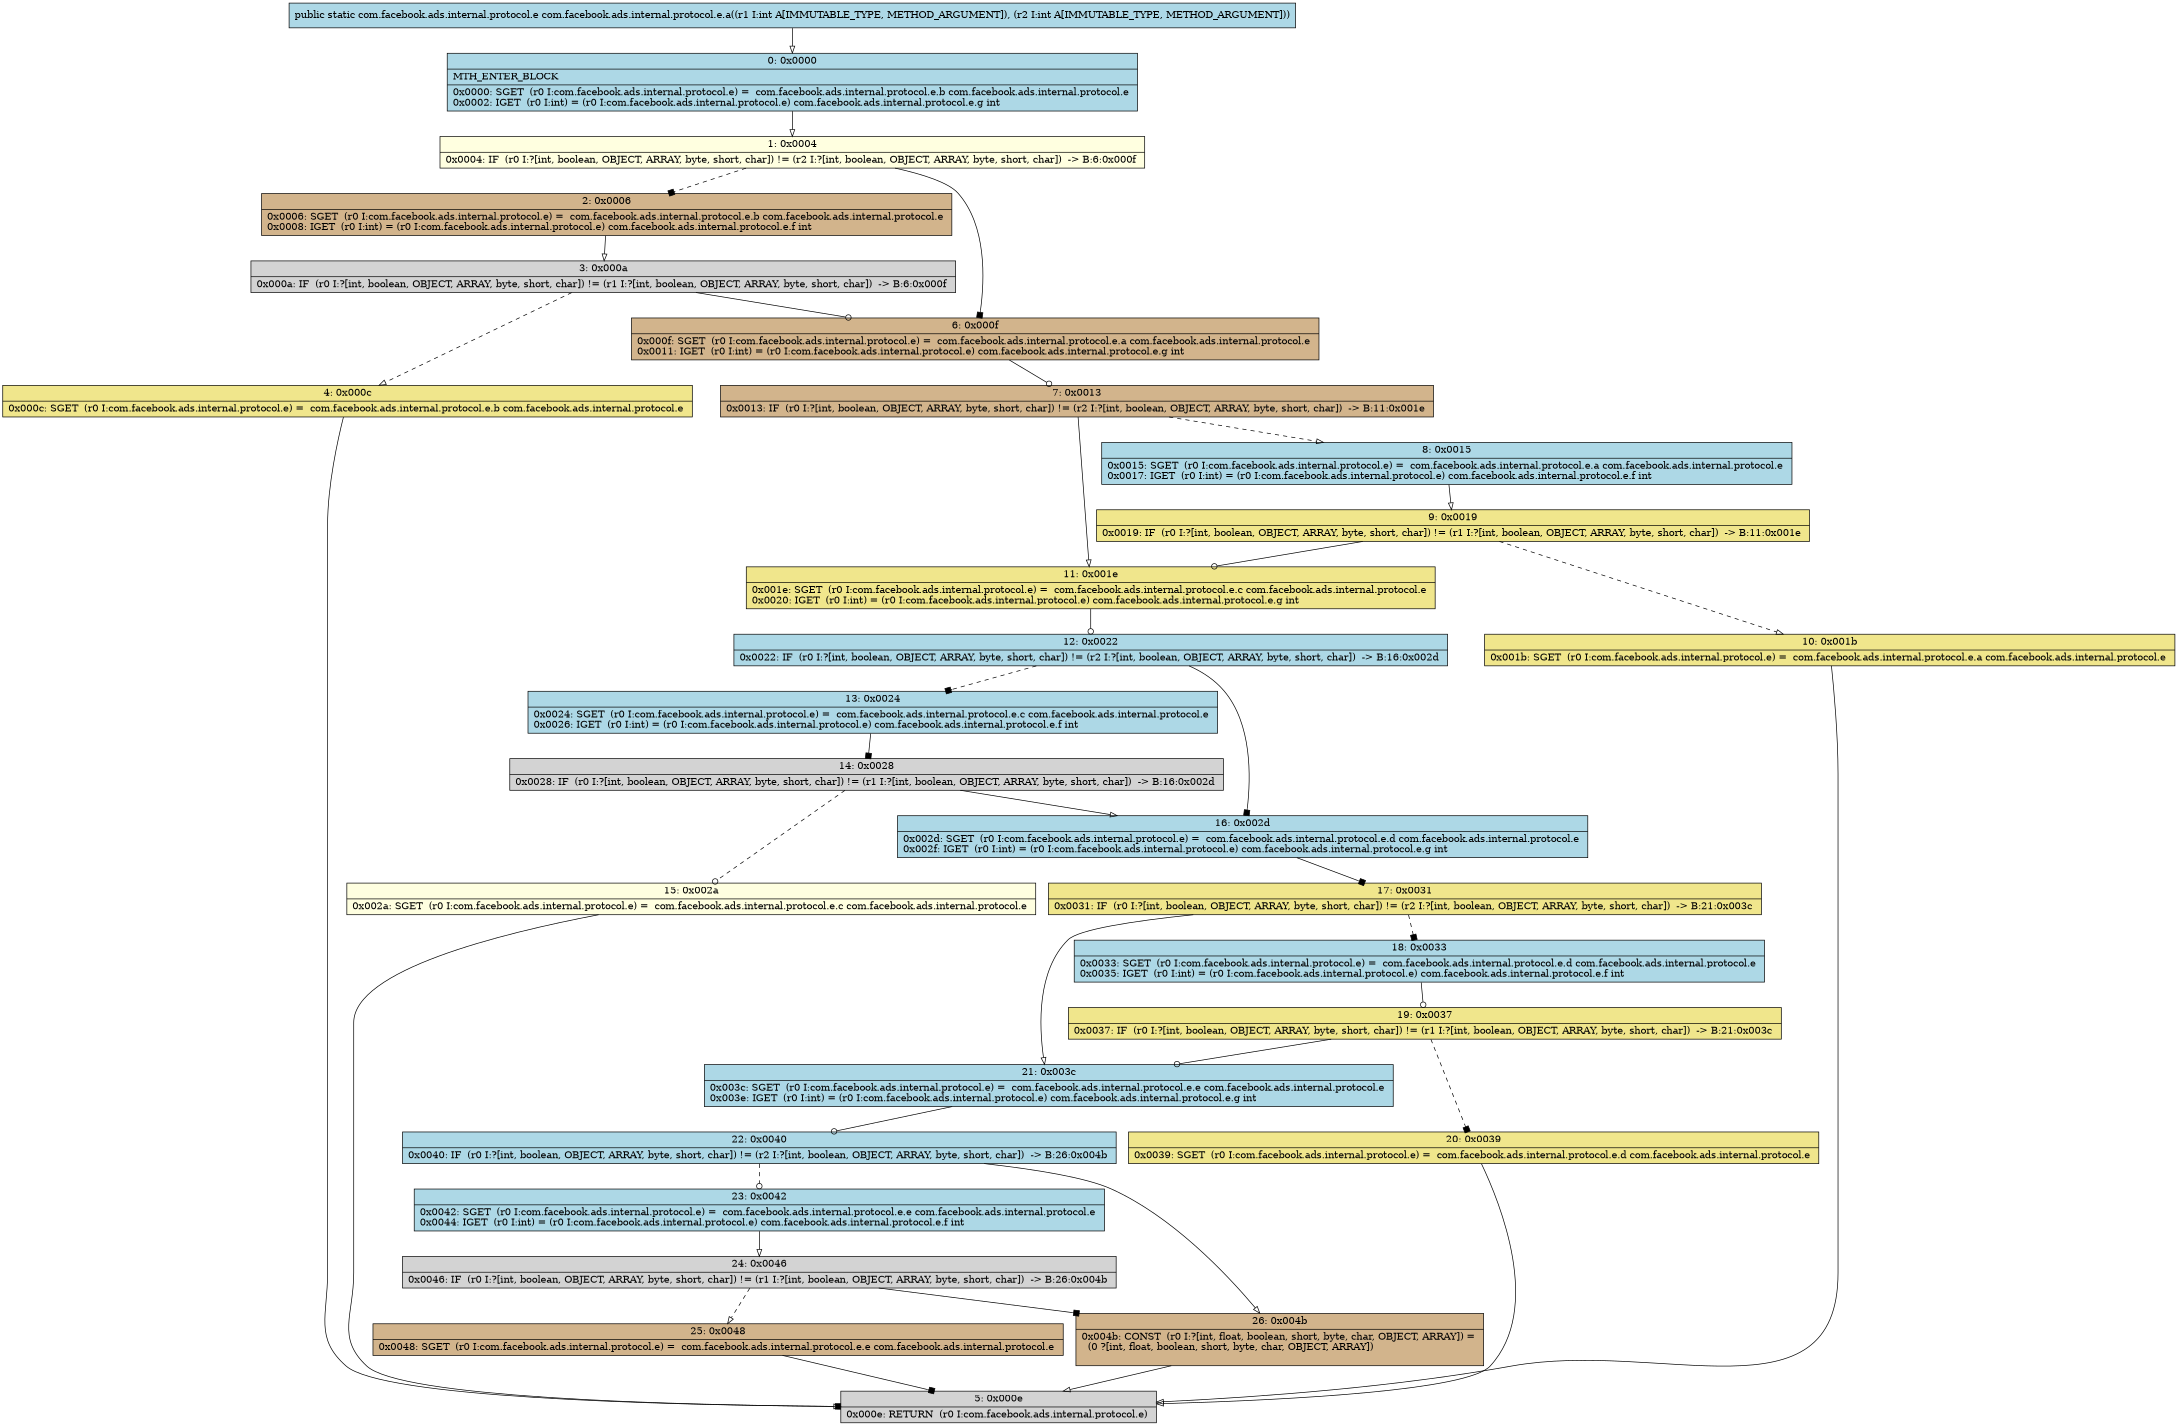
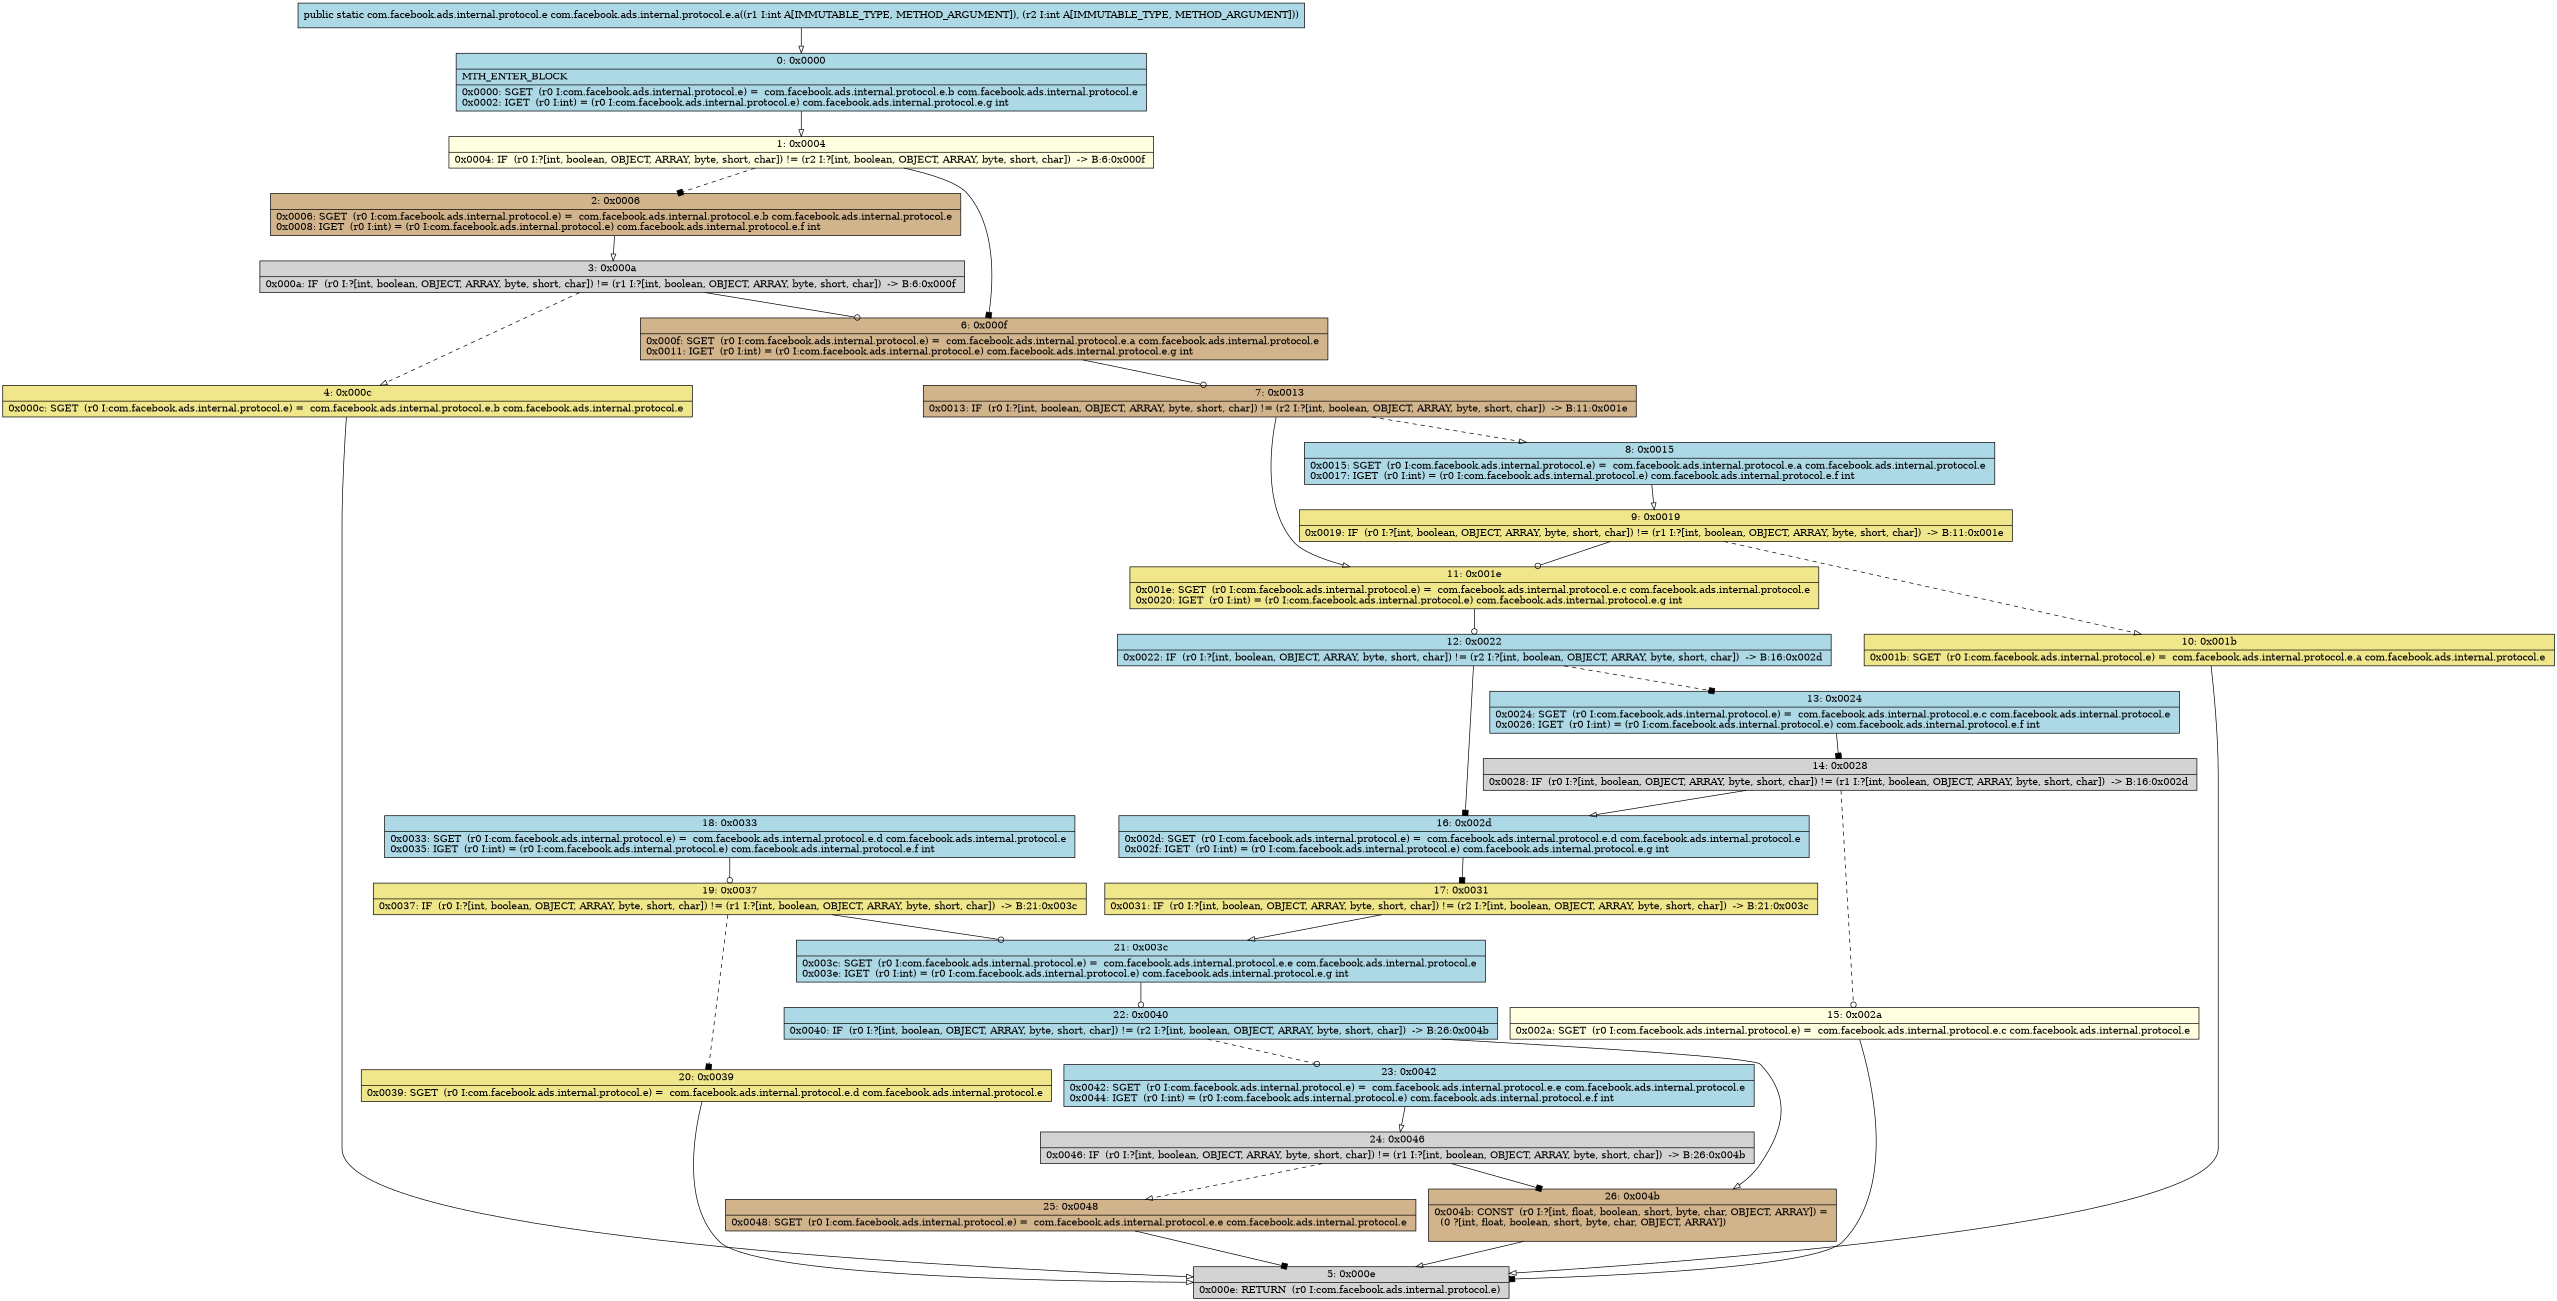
  digraph {
    node [fillcolor=lightblue shape=record style=filled]
    edge [arrowhead=onormal]
    n1 [label="{0\:\ 0x0000|MTH_ENTER_BLOCK\l|0x0000: SGET  (r0 I:com.facebook.ads.internal.protocol.e) =  com.facebook.ads.internal.protocol.e.b com.facebook.ads.internal.protocol.e \l0x0002: IGET  (r0 I:int) = (r0 I:com.facebook.ads.internal.protocol.e) com.facebook.ads.internal.protocol.e.g int \l}"]
    n2 [fillcolor=lightyellow label="{1\:\ 0x0004|0x0004: IF  (r0 I:?[int, boolean, OBJECT, ARRAY, byte, short, char]) != (r2 I:?[int, boolean, OBJECT, ARRAY, byte, short, char])  \-\> B:6:0x000f \l}"]
    n3 [fillcolor=tan label="{2\:\ 0x0006|0x0006: SGET  (r0 I:com.facebook.ads.internal.protocol.e) =  com.facebook.ads.internal.protocol.e.b com.facebook.ads.internal.protocol.e \l0x0008: IGET  (r0 I:int) = (r0 I:com.facebook.ads.internal.protocol.e) com.facebook.ads.internal.protocol.e.f int \l}"]
    n4 [fillcolor=tan label="{6\:\ 0x000f|0x000f: SGET  (r0 I:com.facebook.ads.internal.protocol.e) =  com.facebook.ads.internal.protocol.e.a com.facebook.ads.internal.protocol.e \l0x0011: IGET  (r0 I:int) = (r0 I:com.facebook.ads.internal.protocol.e) com.facebook.ads.internal.protocol.e.g int \l}"]
    n5 [fillcolor=lightgrey label="{3\:\ 0x000a|0x000a: IF  (r0 I:?[int, boolean, OBJECT, ARRAY, byte, short, char]) != (r1 I:?[int, boolean, OBJECT, ARRAY, byte, short, char])  \-\> B:6:0x000f \l}"]
    n6 [fillcolor=tan label="{7\:\ 0x0013|0x0013: IF  (r0 I:?[int, boolean, OBJECT, ARRAY, byte, short, char]) != (r2 I:?[int, boolean, OBJECT, ARRAY, byte, short, char])  \-\> B:11:0x001e \l}"]
    n7 [fillcolor=khaki label="{4\:\ 0x000c|0x000c: SGET  (r0 I:com.facebook.ads.internal.protocol.e) =  com.facebook.ads.internal.protocol.e.b com.facebook.ads.internal.protocol.e \l}"]
    n8 [fillcolor=lightgrey label="{5\:\ 0x000e|0x000e: RETURN  (r0 I:com.facebook.ads.internal.protocol.e) \l}"]
    n9 [label="{8\:\ 0x0015|0x0015: SGET  (r0 I:com.facebook.ads.internal.protocol.e) =  com.facebook.ads.internal.protocol.e.a com.facebook.ads.internal.protocol.e \l0x0017: IGET  (r0 I:int) = (r0 I:com.facebook.ads.internal.protocol.e) com.facebook.ads.internal.protocol.e.f int \l}"]
    n10 [fillcolor=khaki label="{11\:\ 0x001e|0x001e: SGET  (r0 I:com.facebook.ads.internal.protocol.e) =  com.facebook.ads.internal.protocol.e.c com.facebook.ads.internal.protocol.e \l0x0020: IGET  (r0 I:int) = (r0 I:com.facebook.ads.internal.protocol.e) com.facebook.ads.internal.protocol.e.g int \l}"]
    n11 [fillcolor=khaki label="{9\:\ 0x0019|0x0019: IF  (r0 I:?[int, boolean, OBJECT, ARRAY, byte, short, char]) != (r1 I:?[int, boolean, OBJECT, ARRAY, byte, short, char])  \-\> B:11:0x001e \l}"]
    n12 [label="{12\:\ 0x0022|0x0022: IF  (r0 I:?[int, boolean, OBJECT, ARRAY, byte, short, char]) != (r2 I:?[int, boolean, OBJECT, ARRAY, byte, short, char])  \-\> B:16:0x002d \l}"]
    n13 [fillcolor=khaki label="{10\:\ 0x001b|0x001b: SGET  (r0 I:com.facebook.ads.internal.protocol.e) =  com.facebook.ads.internal.protocol.e.a com.facebook.ads.internal.protocol.e \l}"]
    n14 [label="{13\:\ 0x0024|0x0024: SGET  (r0 I:com.facebook.ads.internal.protocol.e) =  com.facebook.ads.internal.protocol.e.c com.facebook.ads.internal.protocol.e \l0x0026: IGET  (r0 I:int) = (r0 I:com.facebook.ads.internal.protocol.e) com.facebook.ads.internal.protocol.e.f int \l}"]
    n15 [label="{16\:\ 0x002d|0x002d: SGET  (r0 I:com.facebook.ads.internal.protocol.e) =  com.facebook.ads.internal.protocol.e.d com.facebook.ads.internal.protocol.e \l0x002f: IGET  (r0 I:int) = (r0 I:com.facebook.ads.internal.protocol.e) com.facebook.ads.internal.protocol.e.g int \l}"]
    n16 [fillcolor=lightgrey label="{14\:\ 0x0028|0x0028: IF  (r0 I:?[int, boolean, OBJECT, ARRAY, byte, short, char]) != (r1 I:?[int, boolean, OBJECT, ARRAY, byte, short, char])  \-\> B:16:0x002d \l}"]
    n17 [fillcolor=khaki label="{17\:\ 0x0031|0x0031: IF  (r0 I:?[int, boolean, OBJECT, ARRAY, byte, short, char]) != (r2 I:?[int, boolean, OBJECT, ARRAY, byte, short, char])  \-\> B:21:0x003c \l}"]
    n18 [fillcolor=lightyellow label="{15\:\ 0x002a|0x002a: SGET  (r0 I:com.facebook.ads.internal.protocol.e) =  com.facebook.ads.internal.protocol.e.c com.facebook.ads.internal.protocol.e \l}"]
    n19 [label="{18\:\ 0x0033|0x0033: SGET  (r0 I:com.facebook.ads.internal.protocol.e) =  com.facebook.ads.internal.protocol.e.d com.facebook.ads.internal.protocol.e \l0x0035: IGET  (r0 I:int) = (r0 I:com.facebook.ads.internal.protocol.e) com.facebook.ads.internal.protocol.e.f int \l}"]
    n20 [label="{21\:\ 0x003c|0x003c: SGET  (r0 I:com.facebook.ads.internal.protocol.e) =  com.facebook.ads.internal.protocol.e.e com.facebook.ads.internal.protocol.e \l0x003e: IGET  (r0 I:int) = (r0 I:com.facebook.ads.internal.protocol.e) com.facebook.ads.internal.protocol.e.g int \l}"]
    n21 [fillcolor=khaki label="{19\:\ 0x0037|0x0037: IF  (r0 I:?[int, boolean, OBJECT, ARRAY, byte, short, char]) != (r1 I:?[int, boolean, OBJECT, ARRAY, byte, short, char])  \-\> B:21:0x003c \l}"]
    n22 [label="{22\:\ 0x0040|0x0040: IF  (r0 I:?[int, boolean, OBJECT, ARRAY, byte, short, char]) != (r2 I:?[int, boolean, OBJECT, ARRAY, byte, short, char])  \-\> B:26:0x004b \l}"]
    n23 [fillcolor=khaki label="{20\:\ 0x0039|0x0039: SGET  (r0 I:com.facebook.ads.internal.protocol.e) =  com.facebook.ads.internal.protocol.e.d com.facebook.ads.internal.protocol.e \l}"]
    n24 [label="{23\:\ 0x0042|0x0042: SGET  (r0 I:com.facebook.ads.internal.protocol.e) =  com.facebook.ads.internal.protocol.e.e com.facebook.ads.internal.protocol.e \l0x0044: IGET  (r0 I:int) = (r0 I:com.facebook.ads.internal.protocol.e) com.facebook.ads.internal.protocol.e.f int \l}"]
    n25 [fillcolor=tan label="{26\:\ 0x004b|0x004b: CONST  (r0 I:?[int, float, boolean, short, byte, char, OBJECT, ARRAY]) = \l  (0 ?[int, float, boolean, short, byte, char, OBJECT, ARRAY])\l \l}"]
    n26 [fillcolor=lightgrey label="{24\:\ 0x0046|0x0046: IF  (r0 I:?[int, boolean, OBJECT, ARRAY, byte, short, char]) != (r1 I:?[int, boolean, OBJECT, ARRAY, byte, short, char])  \-\> B:26:0x004b \l}"]
    n27 [fillcolor=tan label="{25\:\ 0x0048|0x0048: SGET  (r0 I:com.facebook.ads.internal.protocol.e) =  com.facebook.ads.internal.protocol.e.e com.facebook.ads.internal.protocol.e \l}"]
    n28 [label="{public static com.facebook.ads.internal.protocol.e com.facebook.ads.internal.protocol.e.a((r1 I:int A[IMMUTABLE_TYPE, METHOD_ARGUMENT]), (r2 I:int A[IMMUTABLE_TYPE, METHOD_ARGUMENT])) }"]
    n1 -> n2
    n2 -> n3 [arrowhead=box style=dashed]
    n2 -> n4 [arrowhead=box]
    n3 -> n5
    n4 -> n6 [arrowhead=odot]
    n5 -> n4 [arrowhead=odot]
    n5 -> n7 [style=dashed]
    n6 -> n9 [style=dashed]
    n6 -> n10
    n7 -> n8
    n9 -> n11
    n10 -> n12 [arrowhead=odot]
    n11 -> n10 [arrowhead=odot]
    n11 -> n13 [style=dashed]
    n12 -> n14 [arrowhead=box style=dashed]
    n12 -> n15 [arrowhead=box]
    n13 -> n8
    n14 -> n16 [arrowhead=box]
    n15 -> n17 [arrowhead=box]
    n16 -> n15
    n16 -> n18 [arrowhead=odot style=dashed]
-   n17 -> n19 [arrowhead=box style=dashed]
    n17 -> n20
    n18 -> n8 [arrowhead=box]
    n19 -> n21 [arrowhead=odot]
    n20 -> n22 [arrowhead=odot]
    n21 -> n20 [arrowhead=odot]
    n21 -> n23 [arrowhead=box style=dashed]
    n22 -> n24 [arrowhead=odot style=dashed]
    n22 -> n25
    n23 -> n8
    n24 -> n26
    n25 -> n8
    n26 -> n25 [arrowhead=box]
    n26 -> n27 [style=dashed]
    n27 -> n8 [arrowhead=box]
    n28 -> n1
  }
